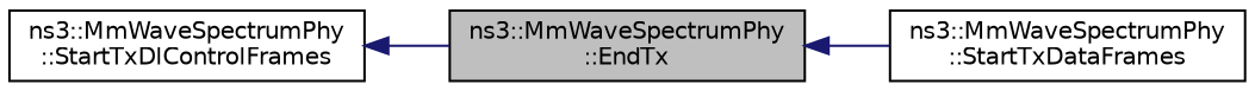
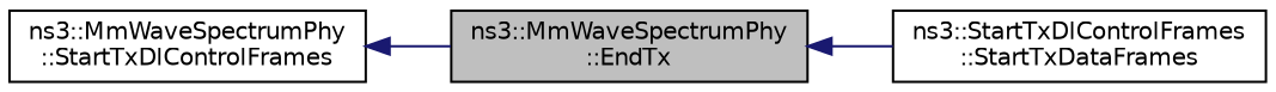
  digraph {
    rankdir=LR
    node [color=black fillcolor=white fontname=Helvetica fontsize=10 shape=record style=filled]
    edge [color=midnightblue dir=back fontname=Helvetica fontsize=10 labelfontname=Helvetica labelfontsize=10 style=solid]
    n1 [fillcolor=grey75 fontcolor=black height=0.2 label="ns3::MmWaveSpectrumPhy\l::EndTx" width=0.4]
-   n2 [height=0.2 label="ns3::MmWaveSpectrumPhy\l::StartTxDataFrames" width=0.4]
+   n2 [height=0.2 label="ns3::StartTxDlControlFrames\l::StartTxDataFrames" width=0.4]
    n3 [height=0.2 label="ns3::MmWaveSpectrumPhy\l::StartTxDlControlFrames" width=0.4]
    n1 -> n2
    n3 -> n1
  }
